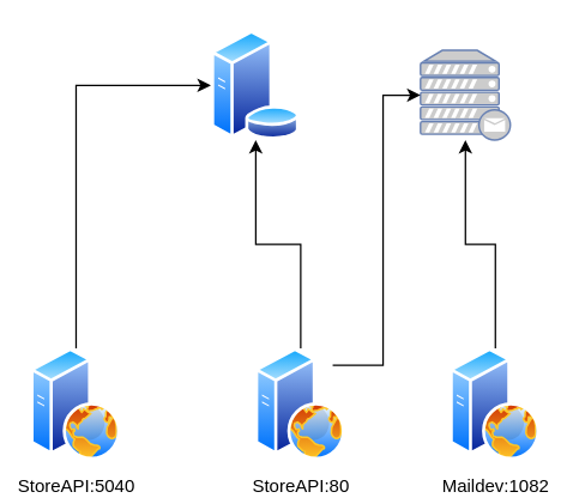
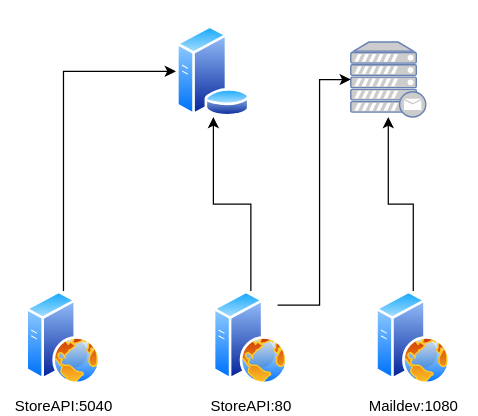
  <mxCell id="0" />
  <mxCell id="1" parent="0" />
  <mxCell id="2" value="" style="fontColor=#0066CC;verticalAlign=top;verticalLabelPosition=bottom;labelPosition=center;align=center;html=1;outlineConnect=0;fillColor=#CCCCCC;strokeColor=#6881B3;gradientColor=none;gradientDirection=north;strokeWidth=2;shape=mxgraph.networks.mail_server;" parent="1" vertex="1"><mxGeometry x="280" y="33.17" width="60" height="60" as="geometry" /></mxCell>
  <mxCell id="3" style="edgeStyle=orthogonalEdgeStyle;rounded=0;orthogonalLoop=1;jettySize=auto;html=1;exitX=1;exitY=0;exitDx=0;exitDy=0;entryX=0;entryY=0.5;entryDx=0;entryDy=0;entryPerimeter=0;" parent="1" source="5" target="2" edge="1"><mxGeometry relative="1" as="geometry" /></mxCell>
  <mxCell id="4" style="edgeStyle=orthogonalEdgeStyle;rounded=0;orthogonalLoop=1;jettySize=auto;html=1;exitX=0.5;exitY=0;exitDx=0;exitDy=0;entryX=0.5;entryY=1;entryDx=0;entryDy=0;" parent="1" source="5" target="10" edge="1"><mxGeometry relative="1" as="geometry" /></mxCell>
  <mxCell id="5" value="StoreAPI:80&lt;br&gt;" style="aspect=fixed;perimeter=ellipsePerimeter;html=1;align=center;shadow=0;dashed=0;spacingTop=3;image;image=img/lib/active_directory/web_server.svg;" parent="1" vertex="1"><mxGeometry x="170" y="232.5" width="60" height="75" as="geometry" /></mxCell>
  <mxCell id="6" style="edgeStyle=orthogonalEdgeStyle;rounded=0;orthogonalLoop=1;jettySize=auto;html=1;exitX=0.5;exitY=0;exitDx=0;exitDy=0;entryX=0;entryY=0.5;entryDx=0;entryDy=0;" parent="1" source="7" target="10" edge="1"><mxGeometry relative="1" as="geometry" /></mxCell>
  <mxCell id="7" value="StoreAPI:5040&lt;br&gt;" style="aspect=fixed;perimeter=ellipsePerimeter;html=1;align=center;shadow=0;dashed=0;spacingTop=3;image;image=img/lib/active_directory/web_server.svg;" parent="1" vertex="1"><mxGeometry x="20" y="232.5" width="60" height="75" as="geometry" /></mxCell>
  <mxCell id="8" style="edgeStyle=orthogonalEdgeStyle;rounded=0;orthogonalLoop=1;jettySize=auto;html=1;exitX=0.5;exitY=0;exitDx=0;exitDy=0;" parent="1" source="9" target="2" edge="1"><mxGeometry relative="1" as="geometry" /></mxCell>
- <mxCell id="9" value="&lt;div&gt;Maildev:1082&lt;/div&gt;" style="aspect=fixed;perimeter=ellipsePerimeter;html=1;align=center;shadow=0;dashed=0;spacingTop=3;image;image=img/lib/active_directory/web_server.svg;" parent="1" vertex="1"><mxGeometry x="300" y="232.5" width="60" height="75" as="geometry" /></mxCell>
+ <mxCell id="9" value="&lt;div&gt;Maildev:1080&lt;/div&gt;" style="aspect=fixed;perimeter=ellipsePerimeter;html=1;align=center;shadow=0;dashed=0;spacingTop=3;image;image=img/lib/active_directory/web_server.svg;" parent="1" vertex="1"><mxGeometry x="300" y="232.5" width="60" height="75" as="geometry" /></mxCell>
  <mxCell id="10" value="" style="aspect=fixed;perimeter=ellipsePerimeter;html=1;align=center;shadow=0;dashed=0;spacingTop=3;image;image=img/lib/active_directory/database_server.svg;" parent="1" vertex="1"><mxGeometry x="140" y="20" width="60" height="73.17" as="geometry" /></mxCell>
